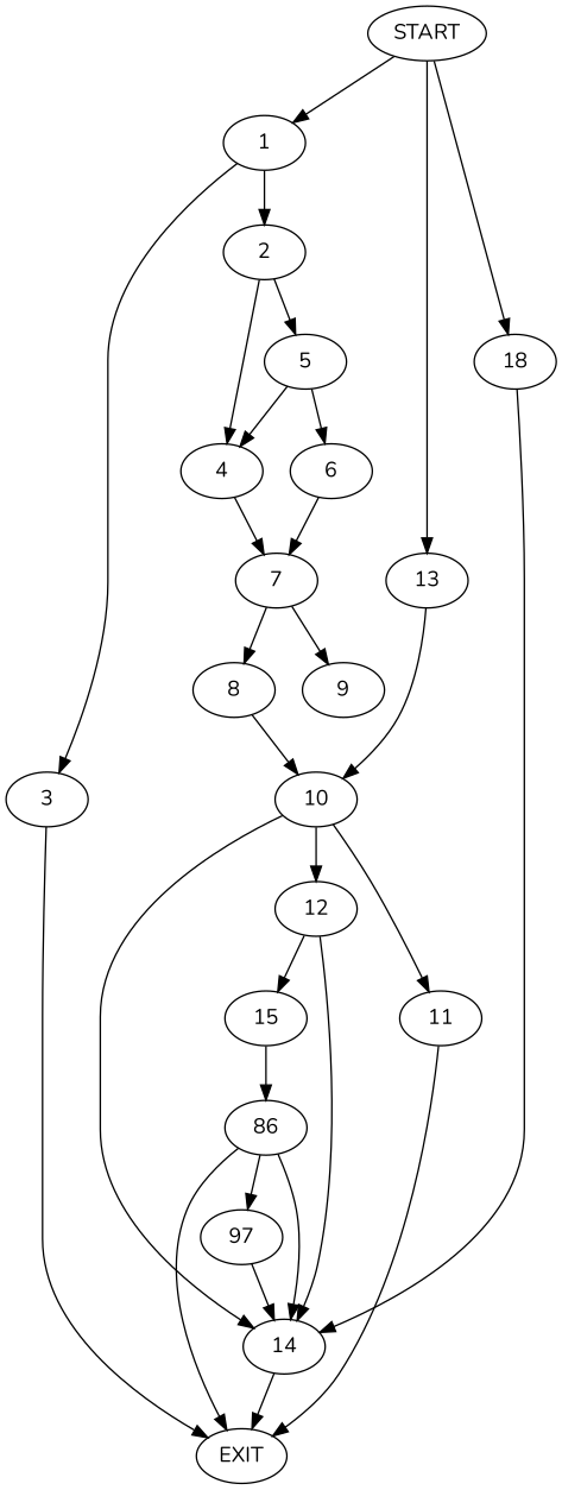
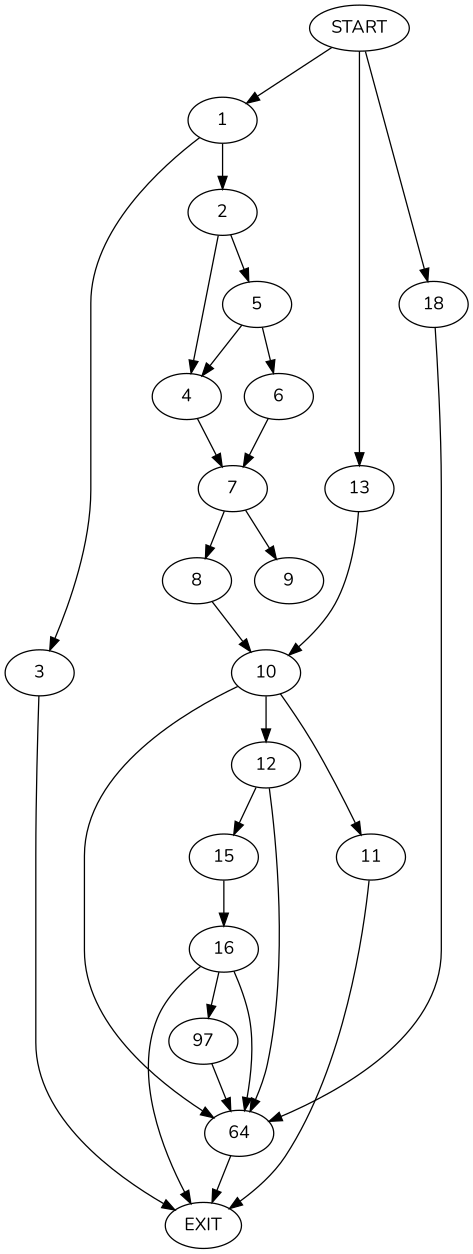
  digraph {
    fontname=Nunito
    node [fontname=Nunito]
    edge [fontname=Nunito]
    n1 [label=START]
    1
    13
    18
    2
    3
    10
-   14
+   14 [label=64]
    n9 [label=EXIT]
    4
    5
    7
    6
    8
    9
    11
    12
    15
-   16 [label=86]
+   16
    n20 [label=97]
    n1 -> 1
    n1 -> 13
    n1 -> 18
    1 -> 2
    1 -> 3
    13 -> 10
    18 -> 14
    2 -> 4
    2 -> 5
    3 -> n9
    10 -> 14
    10 -> 11
    10 -> 12
    14 -> n9
    4 -> 7
    5 -> 4
    5 -> 6
    7 -> 8
    7 -> 9
    6 -> 7
    8 -> 10
    11 -> n9
    12 -> 14
    12 -> 15
    15 -> 16
    16 -> 14
    16 -> n9
    16 -> n20
    n20 -> 14
  }
